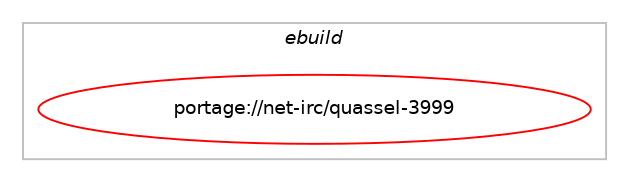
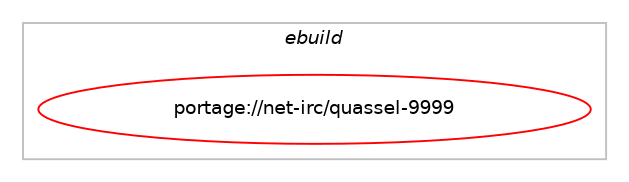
  digraph {
    compound=true
    concentrate=true
    fontname=Helvetica
    fontsize=10
    newrank=true
    rankdir=LR
    ranksep=1.5
-   n1 [color=red fontname=Helvetica fontsize=10 label="portage://net-irc/quassel-3999" width=4]
+   n1 [color=red fontname=Helvetica fontsize=10 label="portage://net-irc/quassel-9999" width=4]
    subgraph cluster_1 {
      color=gray
      label=<<i>ebuild</i>>
      n1
    }
    subgraph cluster_2 {
      color=gray
      label=<<i>dependencies</i>>
      subgraph cluster_3 {
        color=gray
        fillcolor="#eeeeee"
        label=<<i>compile</i>>
        style=filled
      }
      subgraph cluster_4 {
        color=gray
        fillcolor="#eeeeee"
        label=<<i>compile and run</i>>
        style=filled
      }
      subgraph cluster_5 {
        color=gray
        fillcolor="#eeeeee"
        label=<<i>run</i>>
        style=filled
      }
    }
    subgraph cluster_6 {
      color=gray
      label=<<i>candidates</i>>
      rank=same
    }
  }
